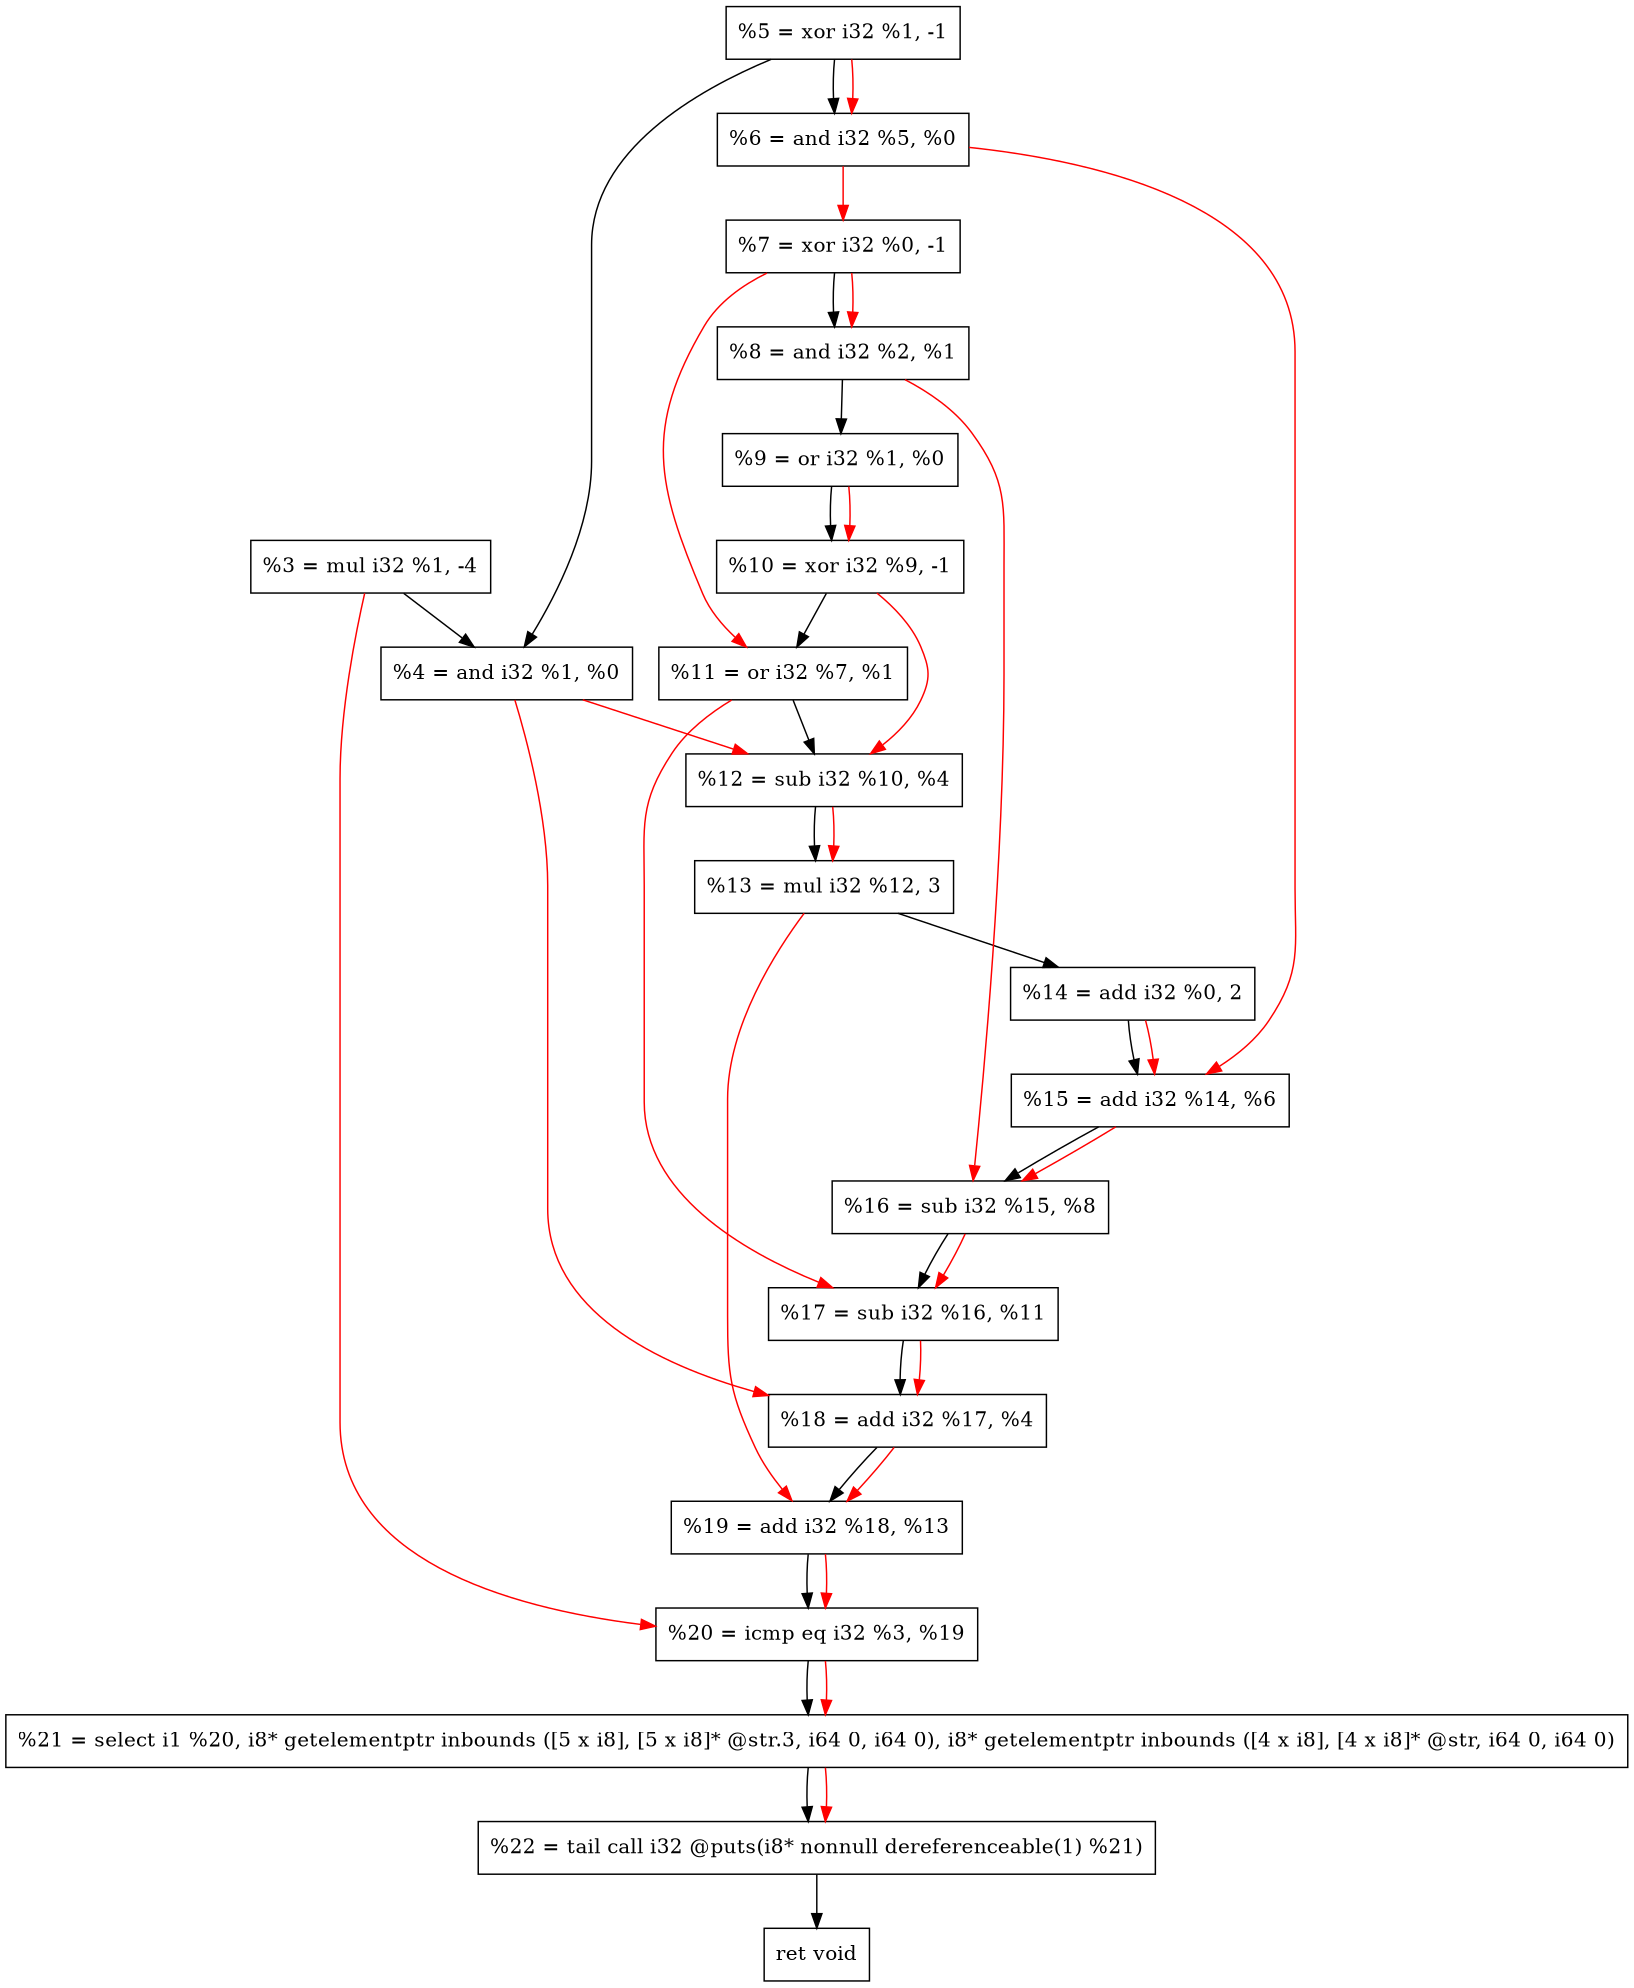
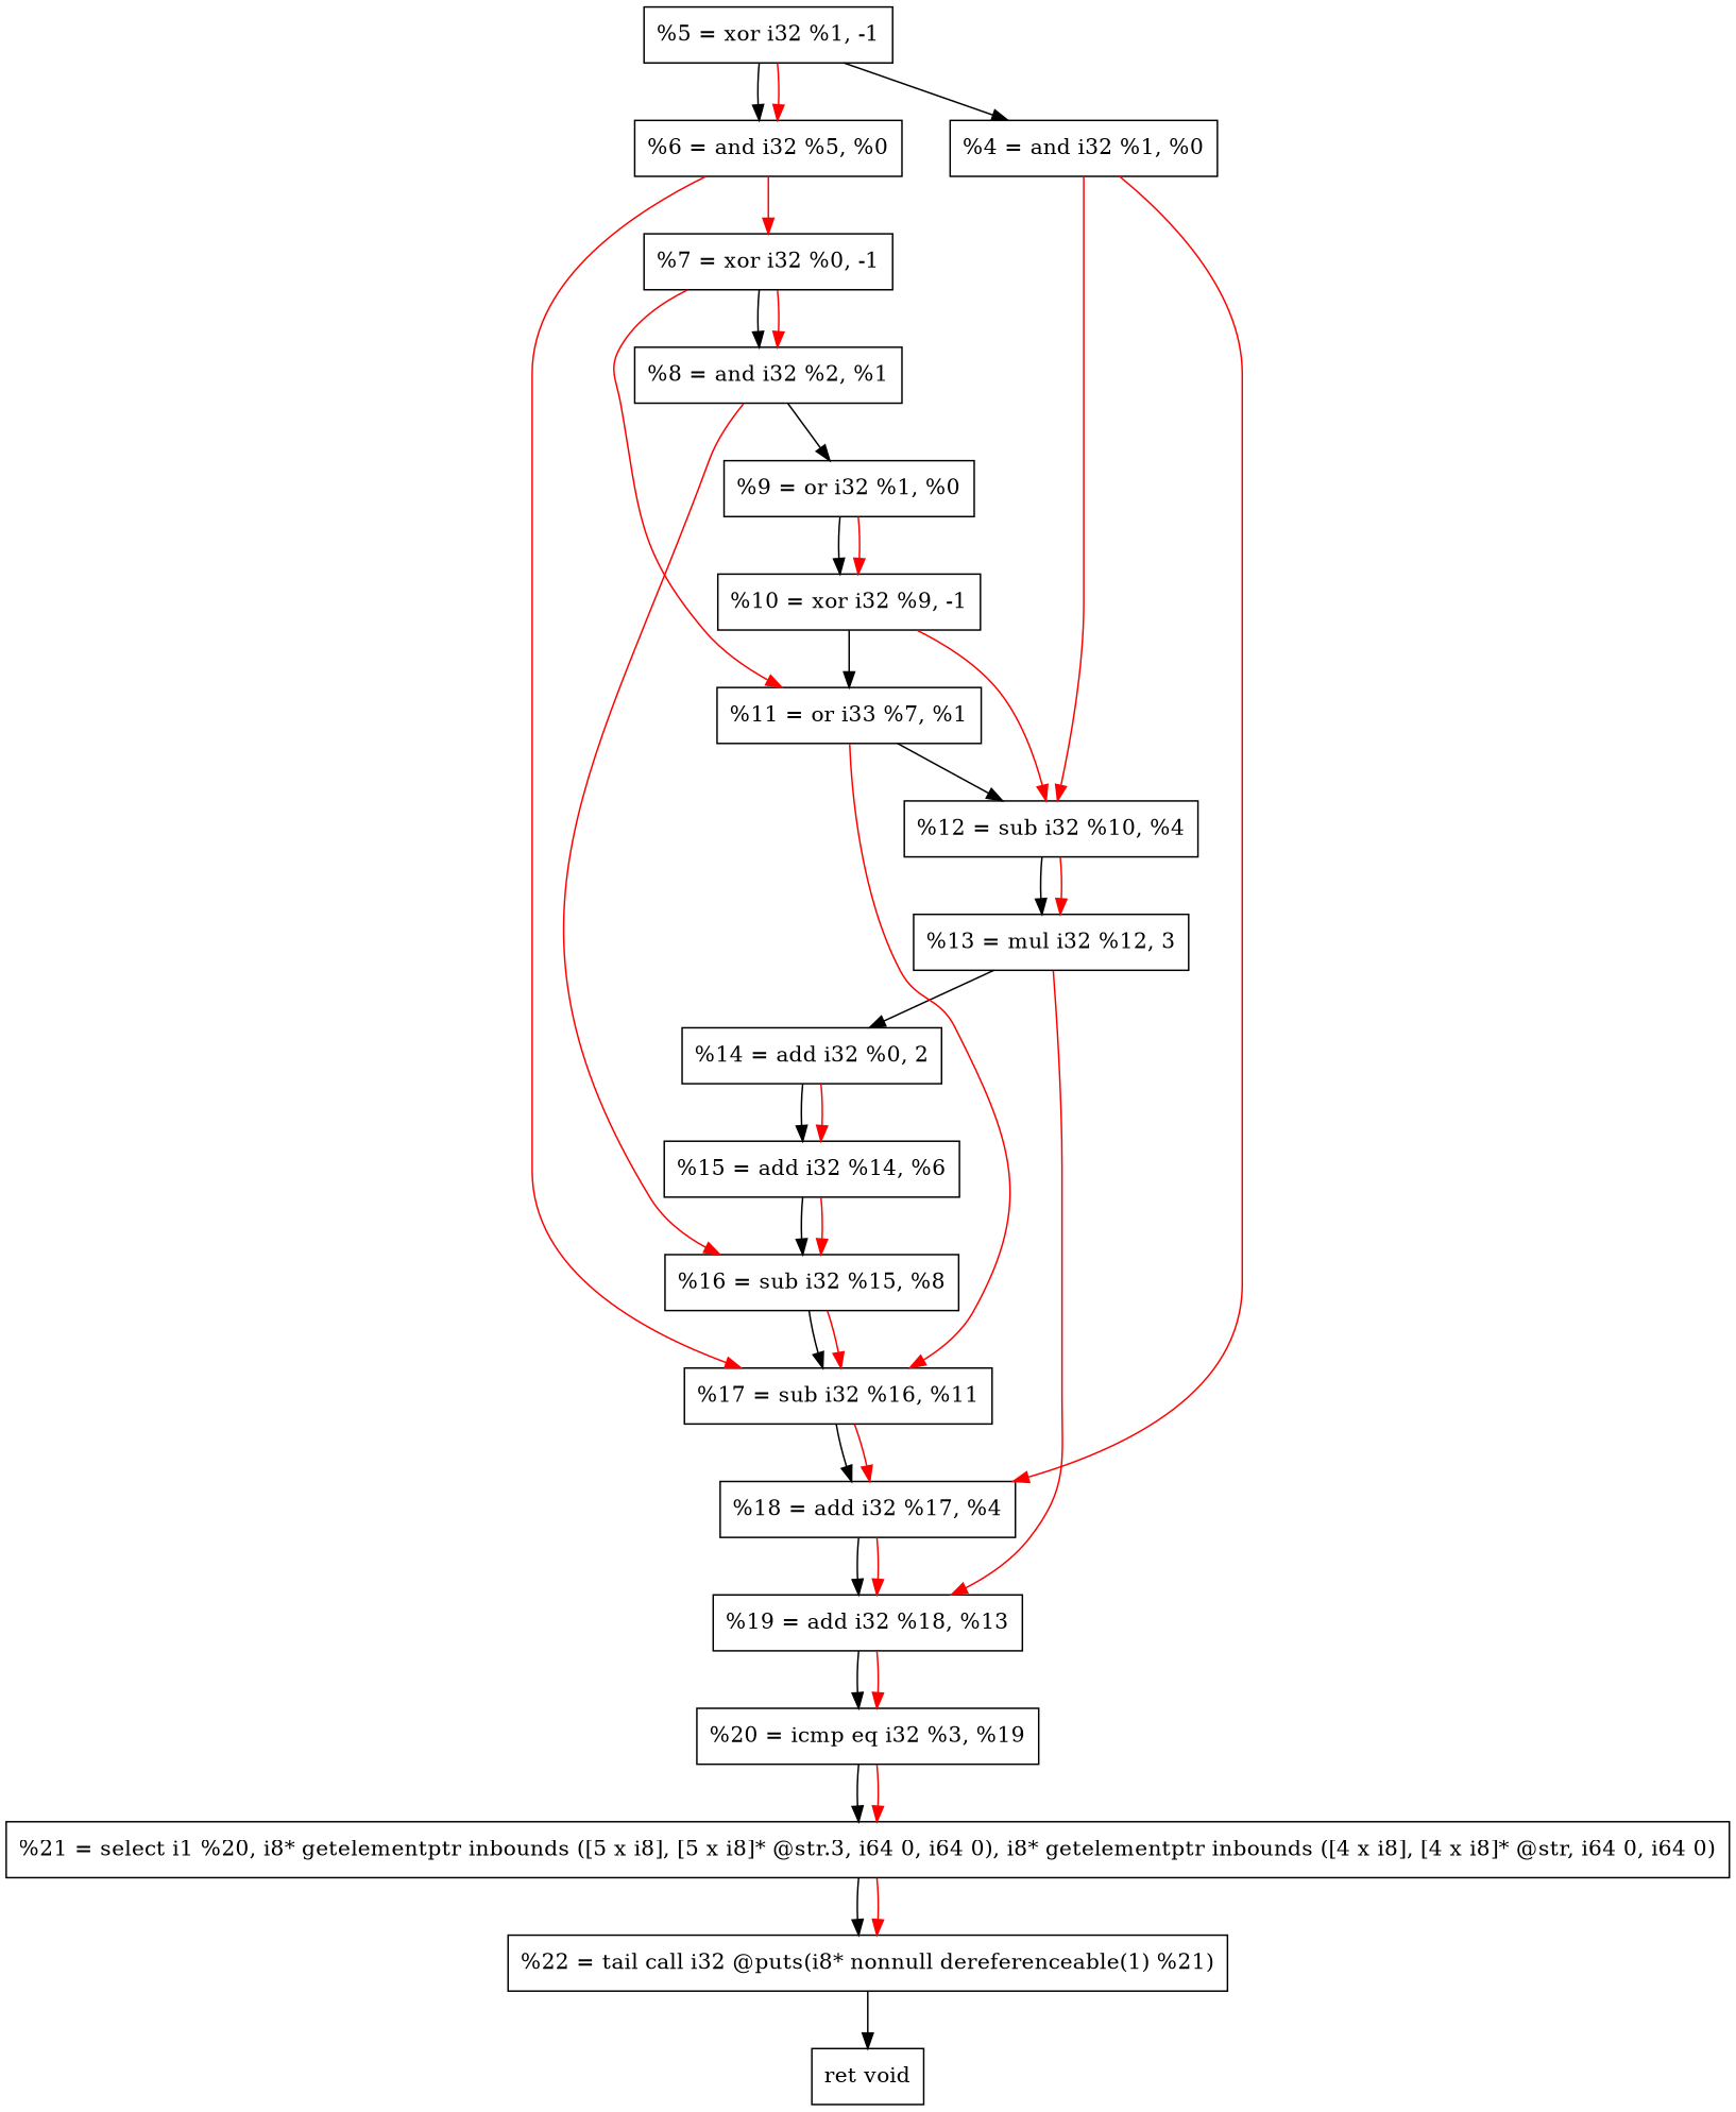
  digraph {
    node [shape=record]
    edge [color=red]
-   n1 [label="  %3 = mul i32 %1, -4"]
    n2 [label="  %4 = and i32 %1, %0"]
    n3 [label="  %20 = icmp eq i32 %3, %19"]
    n4 [label="  %12 = sub i32 %10, %4"]
    n5 [label="  %18 = add i32 %17, %4"]
    n6 [label="  %21 = select i1 %20, i8* getelementptr inbounds ([5 x i8], [5 x i8]* @str.3, i64 0, i64 0), i8* getelementptr inbounds ([4 x i8], [4 x i8]* @str, i64 0, i64 0)"]
    n7 [label="  %5 = xor i32 %1, -1"]
    n8 [label="  %6 = and i32 %5, %0"]
    n9 [label="  %13 = mul i32 %12, 3"]
    n10 [label="  %19 = add i32 %18, %13"]
    n11 [label="  %7 = xor i32 %0, -1"]
    n12 [label="  %15 = add i32 %14, %6"]
    n13 [label="%8 = and i32 %2, %1"]
-   n14 [label="  %11 = or i32 %7, %1"]
+   n14 [label="%11 = or i33 %7, %1"]
    n15 [label="  %16 = sub i32 %15, %8"]
    n16 [label="  %9 = or i32 %1, %0"]
    n17 [label="  %17 = sub i32 %16, %11"]
    n18 [label="  %10 = xor i32 %9, -1"]
    n19 [label="  %14 = add i32 %0, 2"]
    n20 [label="  %22 = tail call i32 @puts(i8* nonnull dereferenceable(1) %21)"]
    n21 [label="  ret void"]
-   n1 -> n2 [color=""]
-   n1 -> n3
    n2 -> n4
    n2 -> n5
    n3 -> n6 [color=""]
    n3 -> n6
    n4 -> n9 [color=""]
    n4 -> n9
    n5 -> n10 [color=""]
    n5 -> n10
    n6 -> n20 [color=""]
    n6 -> n20
    n7 -> n2 [color=""]
    n7 -> n8 [color=""]
    n7 -> n8
    n8 -> n11
-   n8 -> n12
+   n8 -> n17
    n9 -> n10
    n9 -> n19 [color=""]
    n10 -> n3 [color=""]
    n10 -> n3
    n11 -> n13 [color=""]
    n11 -> n13
    n11 -> n14
    n12 -> n15 [color=""]
    n12 -> n15
    n13 -> n15
    n13 -> n16 [color=""]
    n14 -> n4 [color=""]
    n14 -> n17
    n15 -> n17 [color=""]
    n15 -> n17
    n16 -> n18 [color=""]
    n16 -> n18
    n17 -> n5 [color=""]
    n17 -> n5
    n18 -> n4
    n18 -> n14 [color=""]
    n19 -> n12 [color=""]
    n19 -> n12
    n20 -> n21 [color=""]
  }
